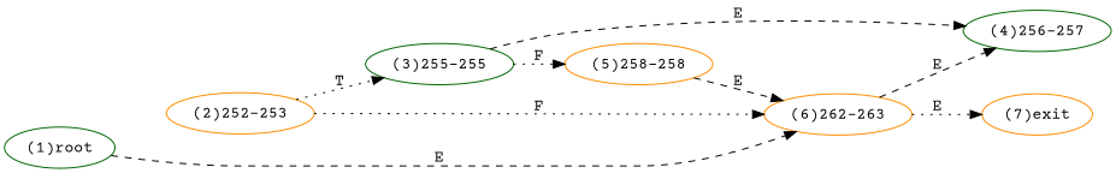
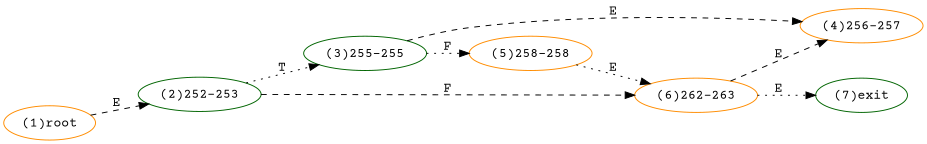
  digraph {
    fontname="Courier Prime"
    rankdir=LR
    node [color=darkorange fontname="Courier Prime"]
    edge [fontname="Courier Prime" style=dashed]
-   n1 [color=darkgreen label="(1)root"]
-   n2 [label="(2)252-253"]
+   n1 [label="(1)root"]
+   n2 [color=darkgreen label="(2)252-253"]
    n3 [color=darkgreen label="(3)255-255"]
    n4 [label="(6)262-263"]
-   n5 [color=darkgreen label="(4)256-257"]
+   n5 [label="(4)256-257"]
    n6 [label="(5)258-258"]
-   n7 [label="(7)exit"]
-   n1 -> n4 [label=E]
+   n7 [color=darkgreen label="(7)exit"]
+   n1 -> n2 [label=E]
    n2 -> n3 [label=T style=dotted]
-   n2 -> n4 [label=F style=dotted]
+   n2 -> n4 [label=F]
    n3 -> n5 [label=E]
    n3 -> n6 [label=F style=dotted]
    n4 -> n5 [label=E]
    n4 -> n7 [label=E style=dotted]
-   n6 -> n4 [label=E]
+   n6 -> n4 [label=E style=dotted]
  }
